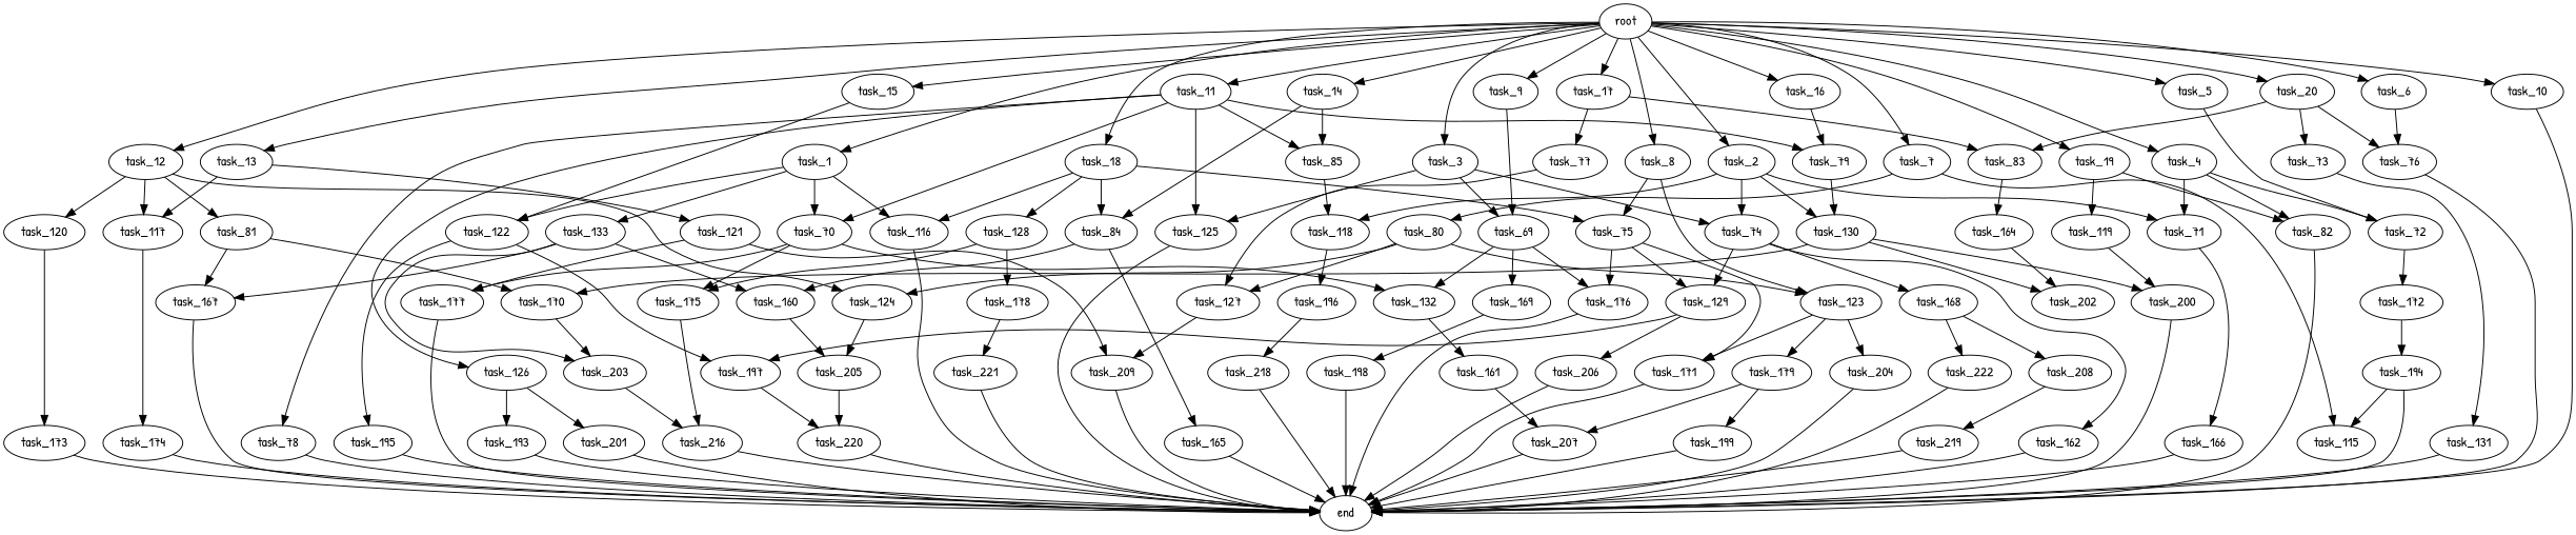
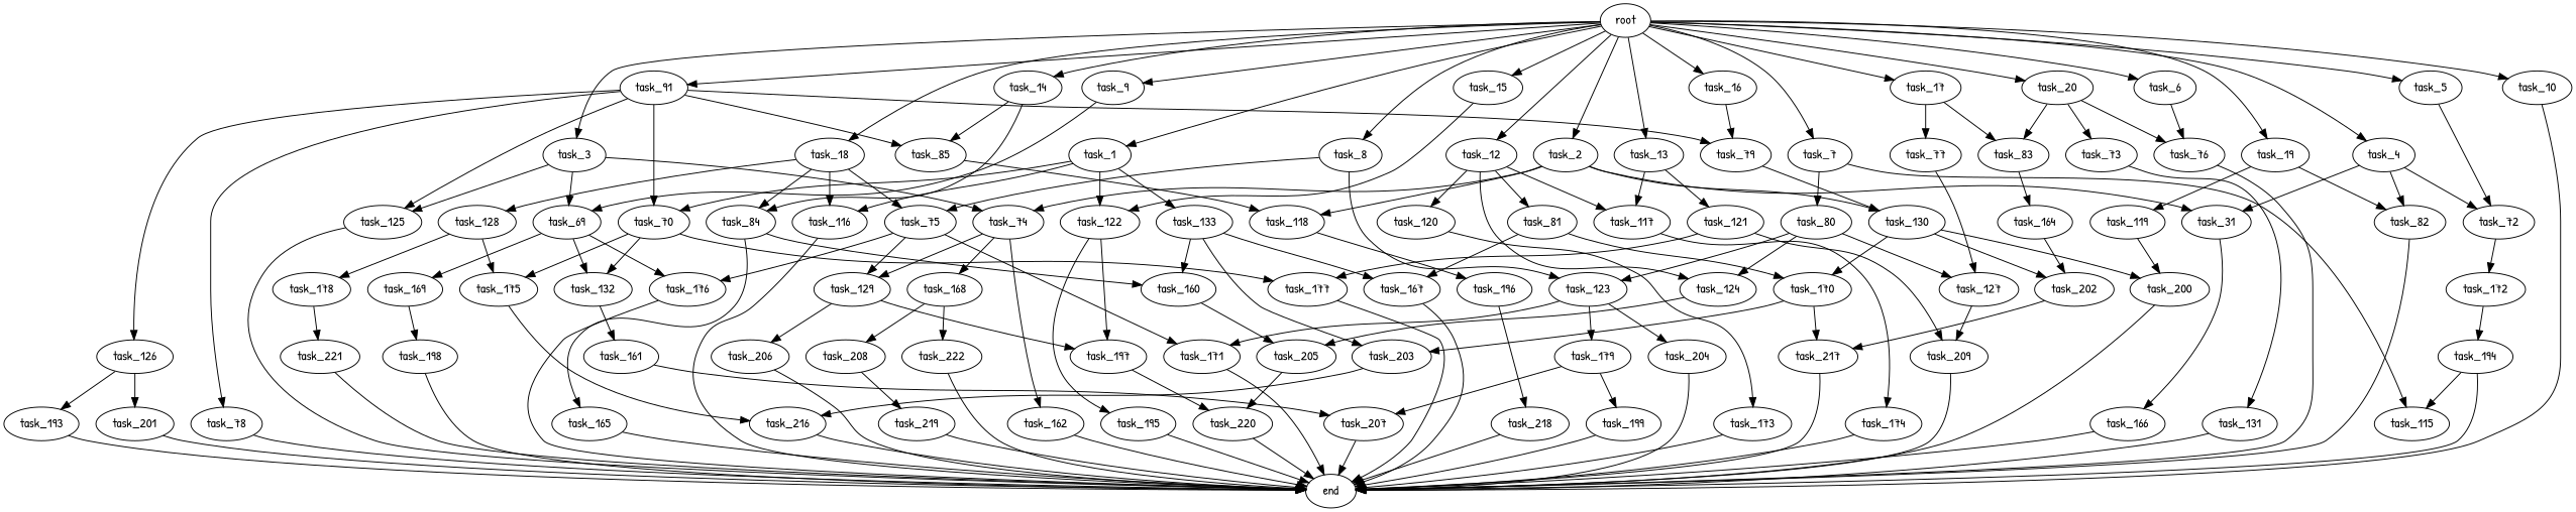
  digraph {
    fontname="Patrick Hand"
    node [fontname="Patrick Hand"]
    edge [fontname="Patrick Hand"]
-   task_11
+   task_11 [label=task_91]
    task_126
    task_79
    task_125
    task_70
    task_78
    task_85
    task_201
    task_193
    task_130
    end
    task_175
    task_132
    task_177
    task_118
    task_216
    task_171
    task_195
    task_179
    task_199
    task_207
    task_17
    task_83
    task_77
    task_164
    task_127
    task_178
    task_221
    task_219
    task_202
+   task_217
    task_69
    task_176
    task_169
    task_161
    task_198
    task_174
    task_209
    task_73
    task_131
    task_133
    task_203
    task_167
    task_160
    task_205
    task_124
    task_220
    task_197
    task_7
    task_80
    task_115
    task_123
    task_170
    task_200
    task_204
    task_194
    task_172
    task_75
    task_129
    task_206
    task_81
    task_196
    task_218
    task_121
    task_3
    task_74
    task_162
    task_168
    task_20
    task_76
    task_14
    task_84
    task_165
-   task_71
+   task_71 [label=task_31]
    task_166
    task_117
    task_9
    task_16
    root
    task_4
    task_19
    task_13
    task_5
    task_6
    task_15
    task_10
    task_1
    task_2
    task_12
    task_8
    task_18
    task_72
    task_82
    task_119
    task_122
    task_116
    task_120
    task_128
    task_173
    task_208
    task_222
    task_11 -> task_126
    task_11 -> task_79
    task_11 -> task_125
    task_11 -> task_70
    task_11 -> task_78
    task_11 -> task_85
    task_126 -> task_201
    task_126 -> task_193
    task_79 -> task_130
    task_125 -> end
    task_70 -> task_175
    task_70 -> task_132
    task_70 -> task_177
    task_78 -> end
    task_85 -> task_118
    task_201 -> end
    task_193 -> end
    task_130 -> task_202
    task_130 -> task_170
    task_130 -> task_200
    task_175 -> task_216
    task_132 -> task_161
    task_177 -> end
    task_118 -> task_196
    task_216 -> end
    task_171 -> end
    task_195 -> end
    task_179 -> task_199
    task_179 -> task_207
    task_199 -> end
    task_207 -> end
    task_17 -> task_83
    task_17 -> task_77
    task_83 -> task_164
    task_77 -> task_127
    task_164 -> task_202
    task_127 -> task_209
    task_178 -> task_221
    task_221 -> end
    task_219 -> end
+   task_202 -> task_217
+   task_217 -> end
    task_69 -> task_132
    task_69 -> task_176
    task_69 -> task_169
    task_176 -> end
    task_169 -> task_198
    task_161 -> task_207
    task_198 -> end
    task_174 -> end
    task_209 -> end
    task_73 -> task_131
    task_131 -> end
    task_133 -> task_203
    task_133 -> task_167
    task_133 -> task_160
    task_203 -> task_216
    task_167 -> end
    task_160 -> task_205
    task_205 -> task_220
    task_124 -> task_205
    task_220 -> end
    task_197 -> task_220
    task_7 -> task_80
    task_7 -> task_115
    task_80 -> task_127
    task_80 -> task_124
    task_80 -> task_123
    task_123 -> task_171
    task_123 -> task_179
    task_123 -> task_204
+   task_170 -> task_217
    task_170 -> task_203
    task_200 -> end
    task_204 -> end
    task_194 -> end
    task_194 -> task_115
    task_172 -> task_194
    task_75 -> task_171
    task_75 -> task_176
    task_75 -> task_129
    task_129 -> task_197
    task_129 -> task_206
    task_206 -> end
    task_81 -> task_167
    task_81 -> task_170
    task_196 -> task_218
    task_218 -> end
    task_121 -> task_177
    task_121 -> task_209
    task_3 -> task_125
    task_3 -> task_69
    task_3 -> task_74
    task_74 -> task_129
    task_74 -> task_162
    task_74 -> task_168
    task_162 -> end
    task_168 -> task_208
    task_168 -> task_222
    task_20 -> task_83
    task_20 -> task_73
    task_20 -> task_76
    task_76 -> end
    task_14 -> task_85
    task_14 -> task_84
    task_84 -> task_160
    task_84 -> task_165
    task_165 -> end
    task_71 -> task_166
    task_166 -> end
    task_117 -> task_174
    task_9 -> task_69
    task_16 -> task_79
    root -> task_11
    root -> task_17
    root -> task_7
    root -> task_3
    root -> task_20
    root -> task_14
    root -> task_9
    root -> task_16
    root -> task_4
    root -> task_19
    root -> task_13
    root -> task_5
    root -> task_6
    root -> task_15
    root -> task_10
    root -> task_1
    root -> task_2
    root -> task_12
    root -> task_8
    root -> task_18
    task_4 -> task_71
    task_4 -> task_72
    task_4 -> task_82
    task_19 -> task_82
    task_19 -> task_119
    task_13 -> task_121
    task_13 -> task_117
    task_5 -> task_72
    task_6 -> task_76
    task_15 -> task_122
    task_10 -> end
    task_1 -> task_70
    task_1 -> task_133
    task_1 -> task_122
    task_1 -> task_116
    task_2 -> task_130
    task_2 -> task_118
    task_2 -> task_74
    task_2 -> task_71
    task_12 -> task_124
    task_12 -> task_81
    task_12 -> task_117
    task_12 -> task_120
    task_8 -> task_123
    task_8 -> task_75
    task_18 -> task_75
    task_18 -> task_84
    task_18 -> task_116
    task_18 -> task_128
    task_72 -> task_172
    task_82 -> end
    task_119 -> task_200
    task_122 -> task_195
    task_122 -> task_197
    task_116 -> end
    task_120 -> task_173
    task_128 -> task_175
    task_128 -> task_178
    task_173 -> end
    task_208 -> task_219
    task_222 -> end
  }
